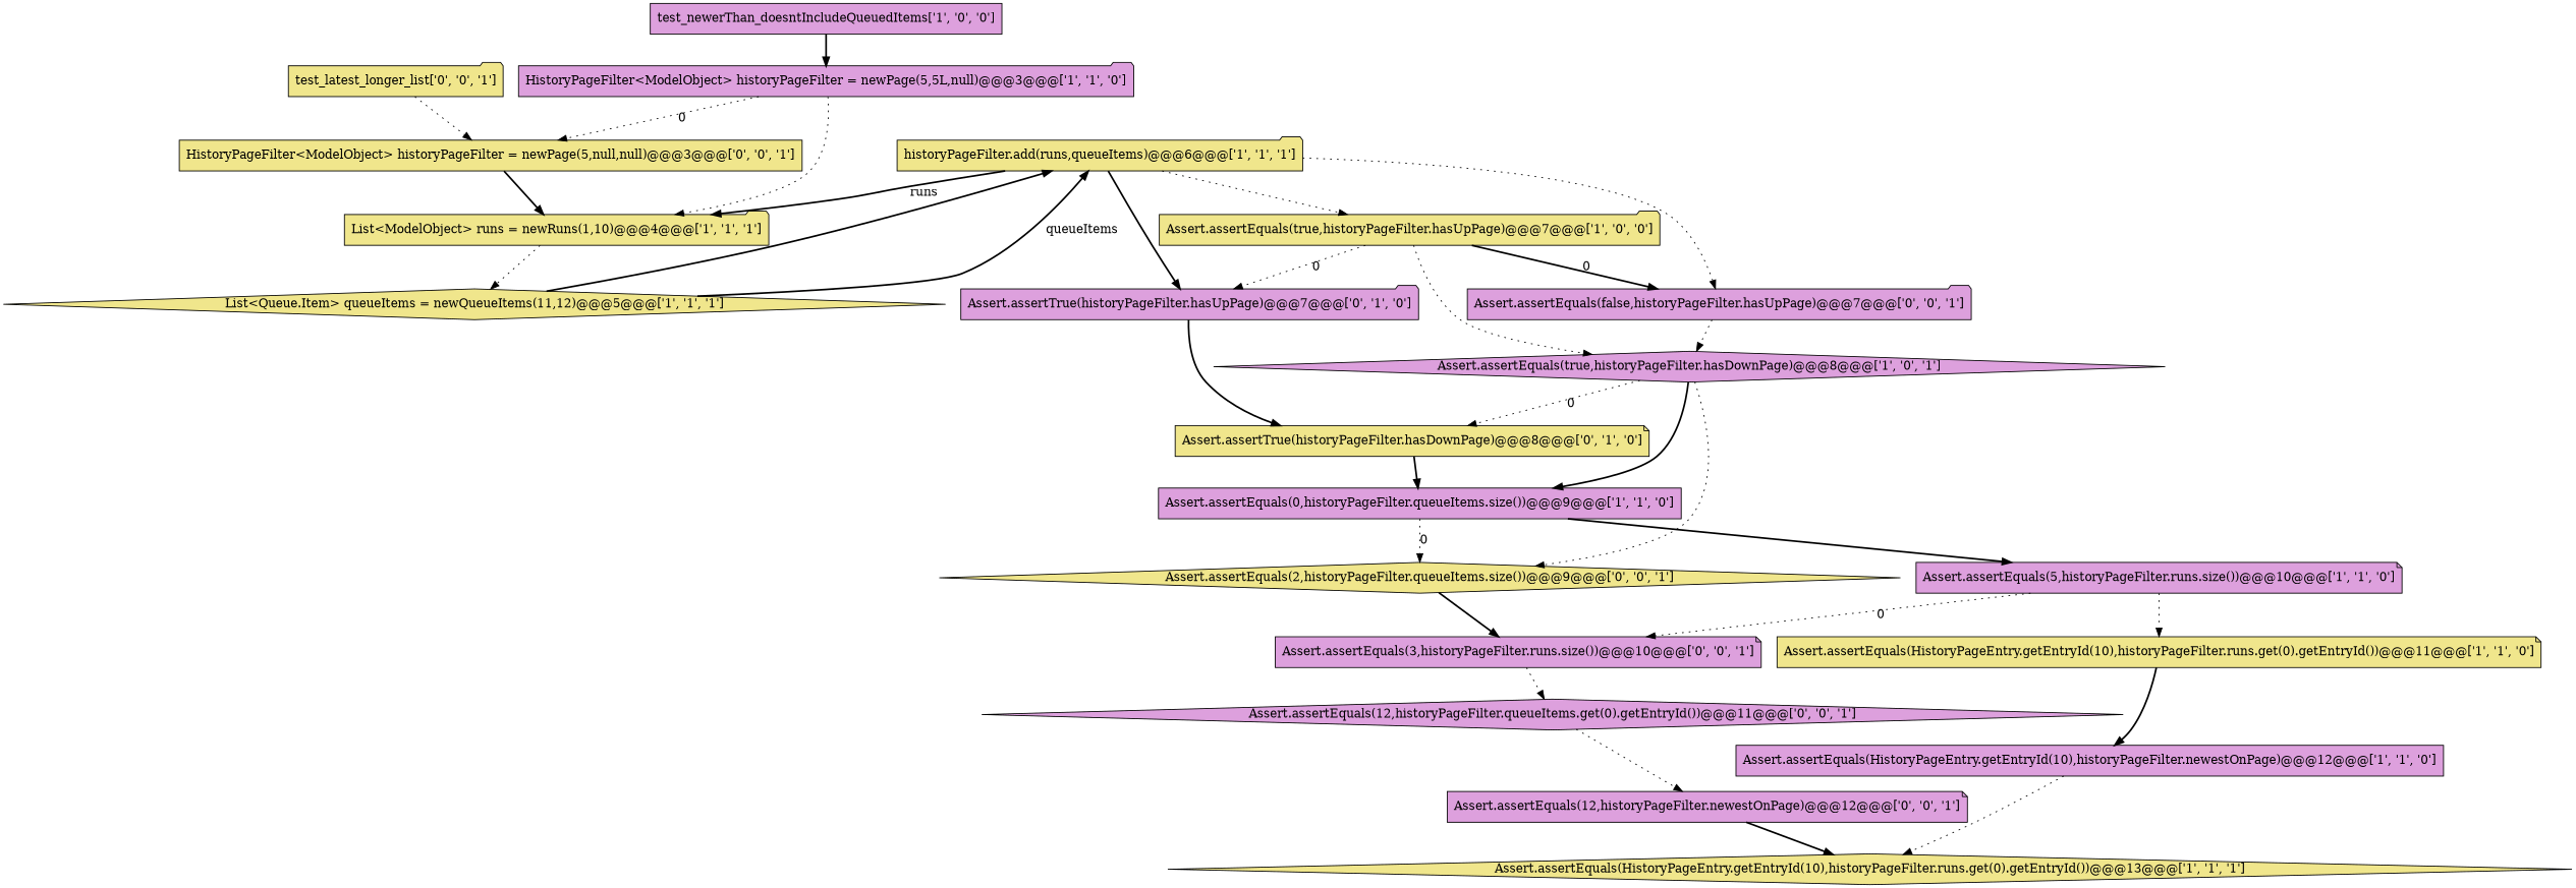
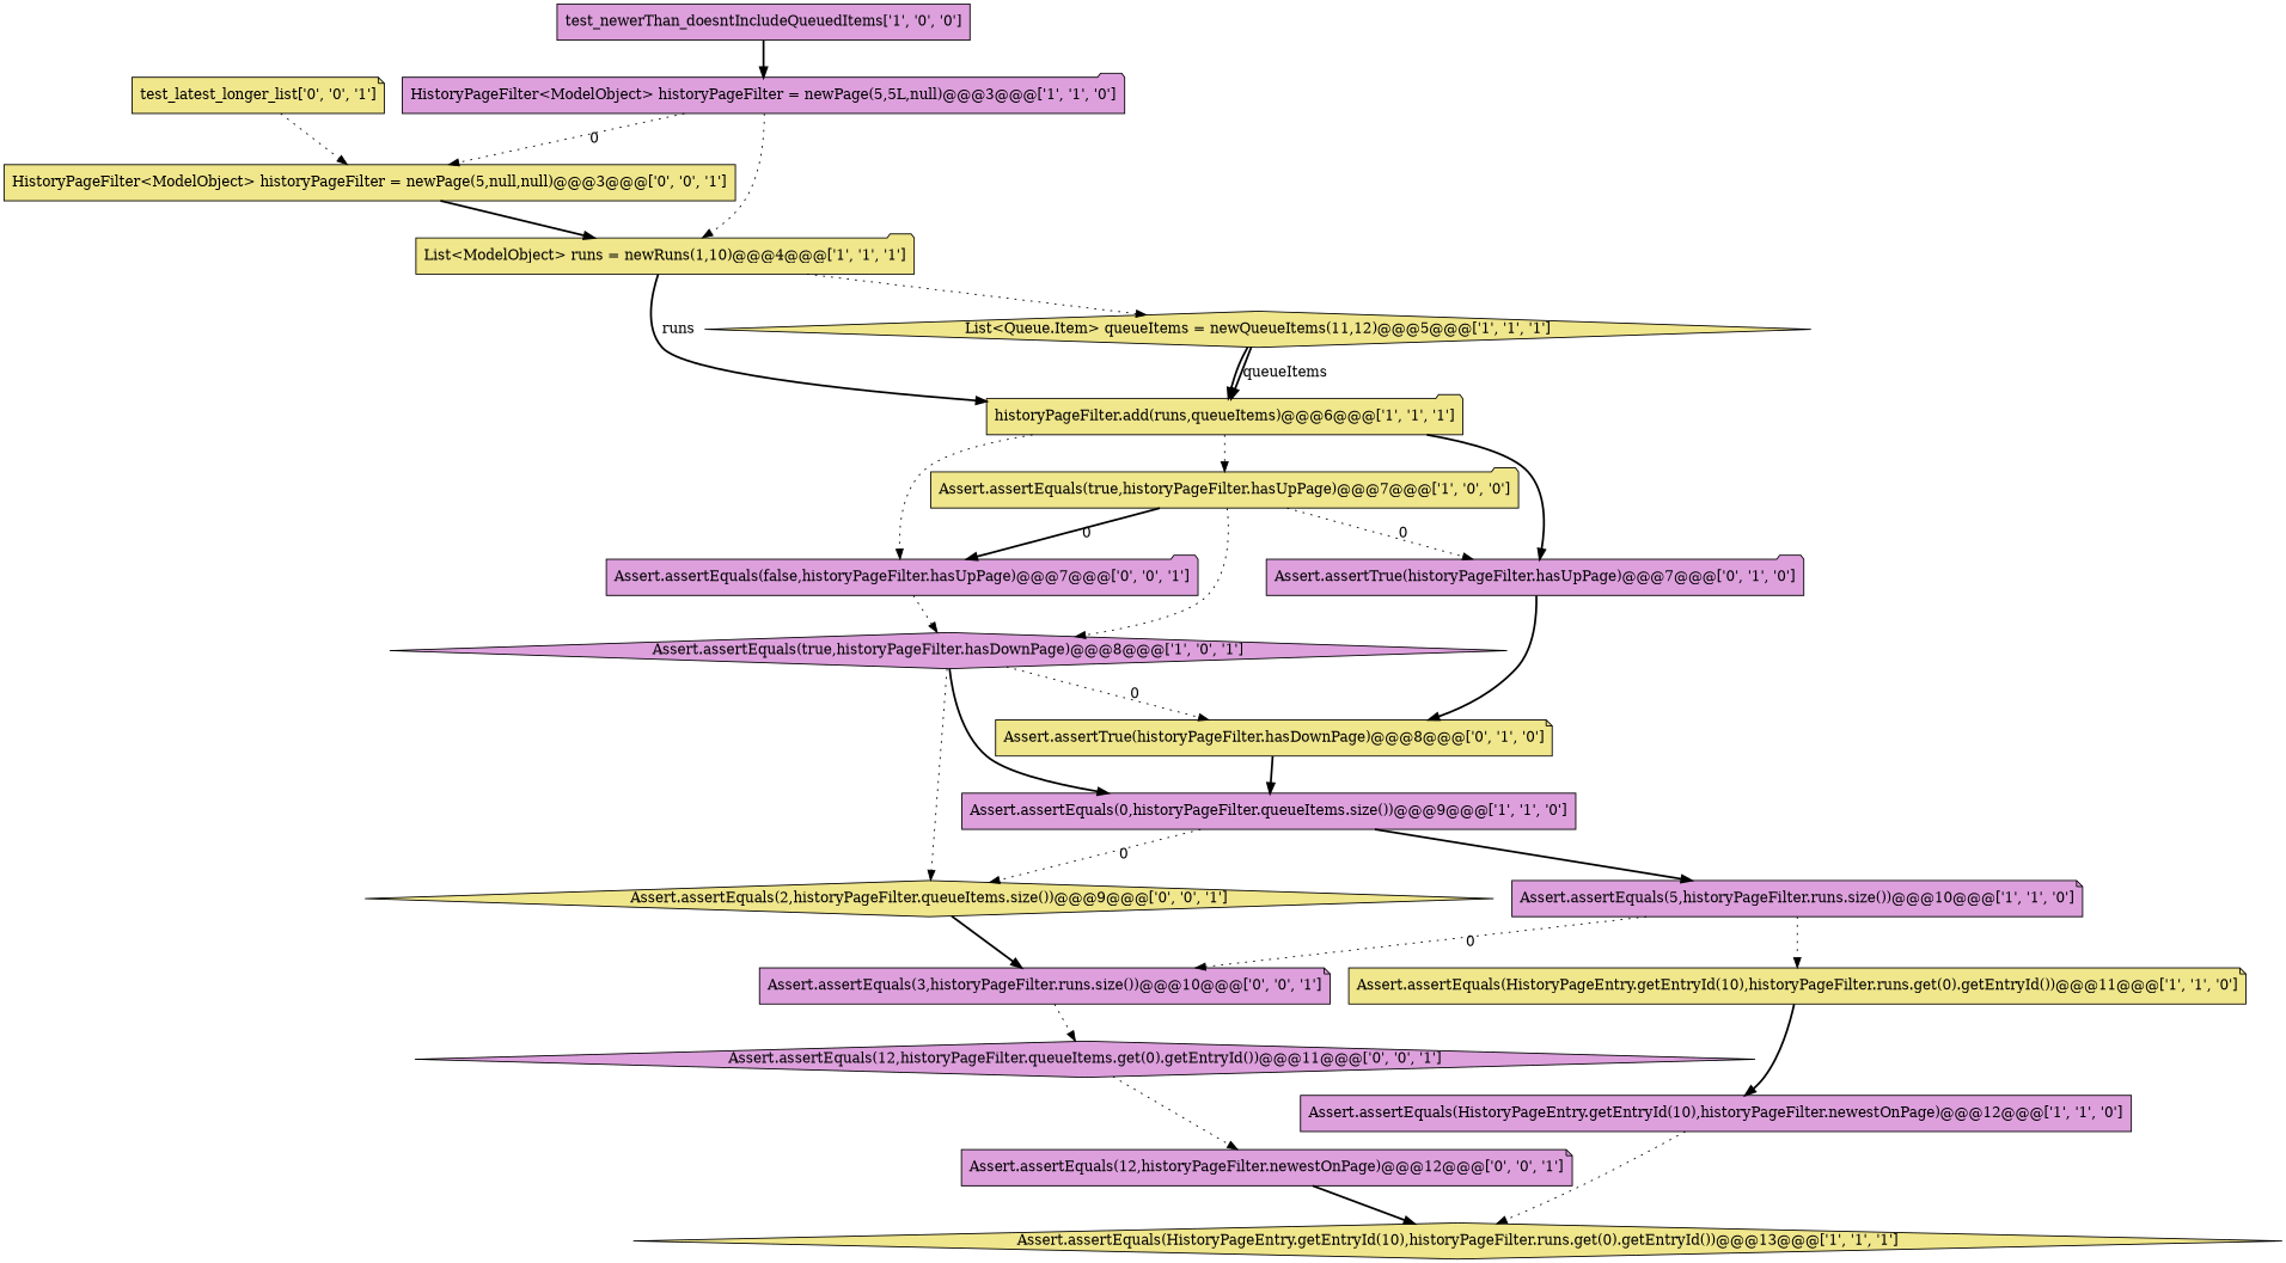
  digraph {
    node [fillcolor=plum shape=folder style=filled]
    edge [style=dotted]
    n1 [fillcolor=khaki label="Assert.assertEquals(true,historyPageFilter.hasUpPage)@@@7@@@['1', '0', '0']"]
    n2 [label="Assert.assertEquals(true,historyPageFilter.hasDownPage)@@@8@@@['1', '0', '1']" shape=diamond]
    n3 [label="Assert.assertTrue(historyPageFilter.hasUpPage)@@@7@@@['0', '1', '0']"]
    n4 [label="Assert.assertEquals(false,historyPageFilter.hasUpPage)@@@7@@@['0', '0', '1']"]
    n5 [label="Assert.assertEquals(0,historyPageFilter.queueItems.size())@@@9@@@['1', '1', '0']" shape=box]
    n6 [fillcolor=khaki label="Assert.assertEquals(2,historyPageFilter.queueItems.size())@@@9@@@['0', '0', '1']" shape=diamond]
    n7 [fillcolor=khaki label="Assert.assertTrue(historyPageFilter.hasDownPage)@@@8@@@['0', '1', '0']" shape=note]
    n8 [label="Assert.assertEquals(5,historyPageFilter.runs.size())@@@10@@@['1', '1', '0']" shape=note]
    n9 [label="Assert.assertEquals(3,historyPageFilter.runs.size())@@@10@@@['0', '0', '1']" shape=note]
    n10 [fillcolor=khaki label="Assert.assertEquals(HistoryPageEntry.getEntryId(10),historyPageFilter.runs.get(0).getEntryId())@@@11@@@['1', '1', '0']" shape=note]
    n11 [label="Assert.assertEquals(12,historyPageFilter.queueItems.get(0).getEntryId())@@@11@@@['0', '0', '1']" shape=diamond]
    n12 [label="Assert.assertEquals(12,historyPageFilter.newestOnPage)@@@12@@@['0', '0', '1']" shape=note]
    n13 [fillcolor=khaki label="Assert.assertEquals(HistoryPageEntry.getEntryId(10),historyPageFilter.runs.get(0).getEntryId())@@@13@@@['1', '1', '1']" shape=diamond]
-   n14 [fillcolor=khaki label="test_latest_longer_list['0', '0', '1']"]
+   n14 [fillcolor=khaki label="test_latest_longer_list['0', '0', '1']" shape=note]
    n15 [fillcolor=khaki label="HistoryPageFilter<ModelObject> historyPageFilter = newPage(5,null,null)@@@3@@@['0', '0', '1']" shape=box]
    n16 [fillcolor=khaki label="List<ModelObject> runs = newRuns(1,10)@@@4@@@['1', '1', '1']"]
    n17 [fillcolor=khaki label="historyPageFilter.add(runs,queueItems)@@@6@@@['1', '1', '1']"]
    n18 [label="Assert.assertEquals(HistoryPageEntry.getEntryId(10),historyPageFilter.newestOnPage)@@@12@@@['1', '1', '0']" shape=box]
    n19 [fillcolor=khaki label="List<Queue.Item> queueItems = newQueueItems(11,12)@@@5@@@['1', '1', '1']" shape=diamond]
    n20 [label="HistoryPageFilter<ModelObject> historyPageFilter = newPage(5,5L,null)@@@3@@@['1', '1', '0']"]
    n21 [label="test_newerThan_doesntIncludeQueuedItems['1', '0', '0']" shape=box]
    n1 -> n2
    n1 -> n3 [label=0]
    n1 -> n4 [label=0 style=bold]
    n2 -> n5 [style=bold]
    n2 -> n6
    n2 -> n7 [label=0]
    n3 -> n7 [style=bold]
    n4 -> n2
    n5 -> n6 [label=0]
    n5 -> n8 [style=bold]
    n6 -> n9 [style=bold]
    n7 -> n5 [style=bold]
    n8 -> n9 [label=0]
    n8 -> n10
    n9 -> n11
    n10 -> n18 [style=bold]
    n11 -> n12
    n12 -> n13 [style=bold]
    n14 -> n15
    n15 -> n16 [style=bold]
-   n17 -> n16 [label=runs style=bold]
+   n16 -> n17 [label=runs style=bold]
    n16 -> n19
    n17 -> n1
    n17 -> n3 [style=bold]
    n17 -> n4
    n18 -> n13
    n19 -> n17 [label=queueItems style=bold]
    n19 -> n17 [style=bold]
    n20 -> n15 [label=0]
    n20 -> n16
    n21 -> n20 [style=bold]
  }
